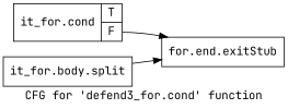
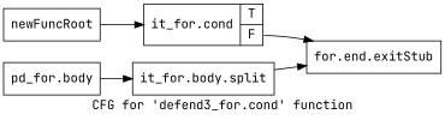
  digraph {
    fontname="JetBrains Mono"
    label="CFG for 'defend3_for.cond' function"
    rankdir=LR
    node [fontname="JetBrains Mono" shape=record]
    edge [fontname="JetBrains Mono"]
+   n1 [label="{newFuncRoot}"]
    n2 [label="{it_for.cond|{<s0>T|<s1>F}}"]
    n3 [label="{for.end.exitStub}"]
+   n4 [label="{pd_for.body}"]
    n5 [label="{it_for.body.split}"]
+   n1 -> n2
    n2 -> n3 [tailport=s1]
+   n4 -> n5
    n5 -> n3
  }
